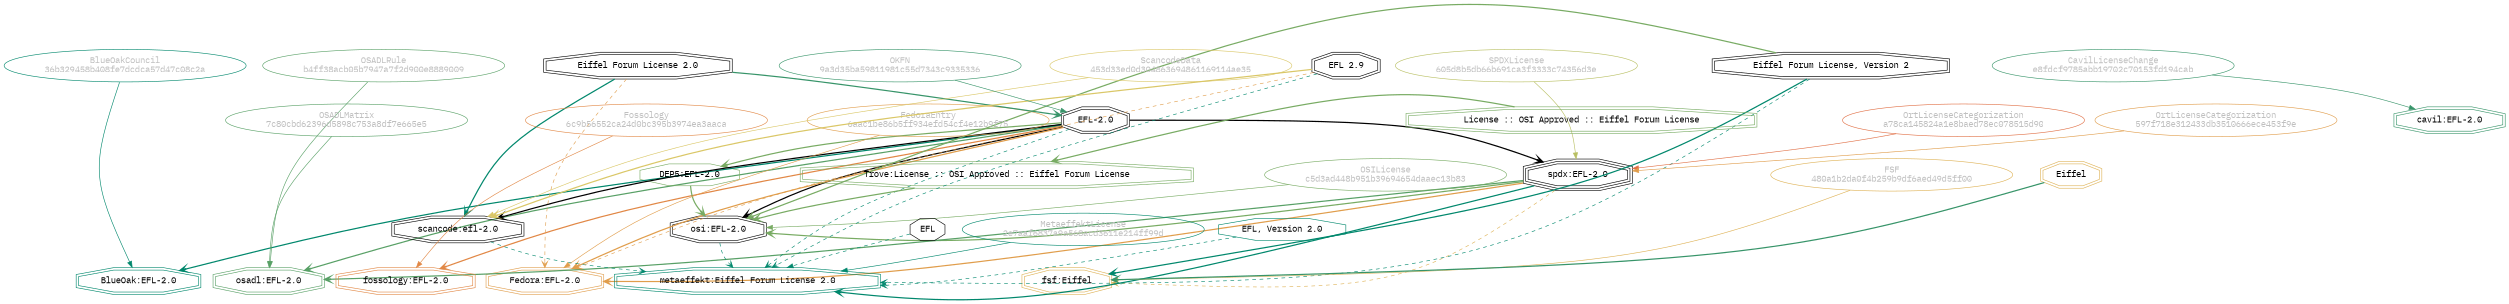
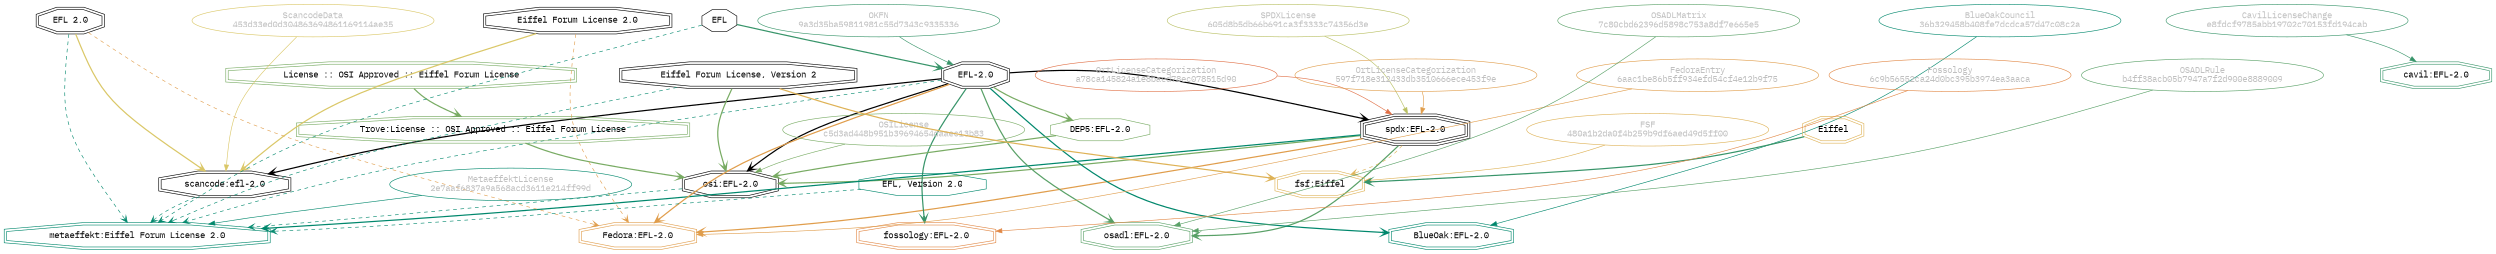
  strict digraph {
    fontname="IBM Plex Mono"
    splines=curved
    node [fontname="IBM Plex Mono" shape=doubleoctagon]
    edge [color="#00876c" fontname="IBM Plex Mono" weight=0.5 arrowhead=vee style=bold]
    n1 [color="#b8bf62" fillcolor="beige;1" fontcolor=gray label="SPDXLicense\n605d8b5db66b691ca3f3333c74356d3e" shape=ellipse]
    n2 [label="spdx:EFL-2.0" shape=tripleoctagon]
    n3 [label="osi:EFL-2.0"]
    n4 [color="#e09d4b" label="Fedora:EFL-2.0"]
    n5 [color="#58a066" label="osadl:EFL-2.0"]
    n6 [color="#deb256" label="fsf:Eiffel"]
    n7 [color="#00876c" label="metaeffekt:Eiffel Forum License 2.0"]
    n8 [label="EFL-2.0"]
    n9 [color="#78ab63" label="DEP5:EFL-2.0" shape=octagon]
    n10 [color="#00876c" label="BlueOak:EFL-2.0"]
    n11 [label="scancode:efl-2.0"]
    n12 [color="#e18745" label="fossology:EFL-2.0"]
    n13 [color="#379469" label="cavil:EFL-2.0"]
    n14 [color="#78ab63" fillcolor="beige;1" fontcolor=gray label="OSILicense\nc5d3ad448b951b39694654daaec13b83" shape=ellipse]
    n15 [label="Eiffel Forum License, Version 2"]
    n16 [color="#78ab63" label="Trove:License :: OSI Approved :: Eiffel Forum License"]
    n17 [color="#78ab63" label="License :: OSI Approved :: Eiffel Forum License"]
    n18 [color="#e09d4b" fillcolor="beige;1" fontcolor=gray label="FedoraEntry\n6aac1be86b5ff934efd54cf4e12b9f75" shape=ellipse]
    n19 [label="Eiffel Forum License 2.0"]
-   n20 [label="EFL 2.9"]
+   n20 [label="EFL 2.0"]
    n21 [color="#00876c" fillcolor="beige;1" fontcolor=gray label="BlueOakCouncil\n36b329458b408fe7dcdca57d47c08c2a" shape=ellipse]
    n22 [color="#58a066" fillcolor="beige;1" fontcolor=gray label="OSADLRule\nb4ff38acb05b7947a7f2d900e8889009" shape=ellipse]
    n23 [color="#58a066" fillcolor="beige;1" fontcolor=gray label="OSADLMatrix\n7c80cbd62396d5898c753a8df7e665e5" shape=ellipse]
    n24 [color="#deb256" fillcolor="beige;1" fontcolor=gray label="FSF\n480a1b2da0f4b259b9df6aed49d5ff00" shape=ellipse]
    n25 [color="#deb256" label=Eiffel]
    n26 [color="#dac767" fillcolor="beige;1" fontcolor=gray label="ScancodeData\n453d33ed0d304863694861169114ae35" shape=ellipse]
    n27 [color="#e18745" fillcolor="beige;1" fontcolor=gray label="Fossology\n6c9b56552ca24d0bc395b3974ea3aaca" shape=ellipse]
    n28 [label=EFL shape=octagon]
    n29 [color="#379469" fillcolor="beige;1" fontcolor=gray label="OKFN\n9a3d35ba59811981c55d7343c9335336" shape=ellipse]
    n30 [color="#e06f45" fillcolor="beige;1" fontcolor=gray label="OrtLicenseCategorization\na78ca145824a1e8baed78ec078515d90" shape=ellipse]
    n31 [color="#e09d4b" fillcolor="beige;1" fontcolor=gray label="OrtLicenseCategorization\n597f718e312433db3510666ece453f9e" shape=ellipse]
    n32 [color="#379469" fillcolor="beige;1" fontcolor=gray label="CavilLicenseChange\ne8fdcf9785abb19702c70153fd194cab" shape=ellipse]
    n33 [color="#00876c" fillcolor="beige;1" fontcolor=gray label="MetaeffektLicense\n2e7aaf6837a9a568acd3611e214ff99d" shape=ellipse]
    n34 [color="#00876c" label="EFL, Version 2.0" shape=octagon]
    n1 -> n2 [color="#b8bf62" arrowhead="" style=""]
    n2 -> n3 [color="#78ab63" weight=0.7]
    n2 -> n4 [color="#e09d4b" weight=0.7]
    n2 -> n5 [color="#58a066" weight=0.7]
    n2 -> n6 [color="#deb256" style=dashed]
    n2 -> n7 [weight=0.7]
    n3 -> n7 [style=dashed]
    n8 -> n2 [weight=0.7 color=""]
    n8 -> n3 [weight=0.7 color=""]
    n8 -> n4 [color="#e09d4b" weight=0.7]
    n8 -> n5 [color="#58a066" weight=0.7]
    n8 -> n7 [style=dashed]
    n8 -> n9 [color="#78ab63" weight=0.7]
    n8 -> n10 [weight=0.7]
    n8 -> n11 [weight=0.7 color=""]
-   n8 -> n12 [color="#e18745" weight=0.7]
+   n8 -> n12 [color="#379469" weight=0.7]
    n9 -> n3 [color="#78ab63" weight=0.7]
    n11 -> n7 [style=dashed]
    n14 -> n3 [color="#78ab63" arrowhead="" style=""]
    n15 -> n3 [color="#78ab63" weight=0.7]
-   n15 -> n6 [weight=0.7]
+   n15 -> n6 [color="#deb256" weight=0.7]
    n15 -> n7 [style=dashed]
    n16 -> n3 [color="#78ab63" weight=0.7]
    n17 -> n16 [color="#78ab63" weight=0.7]
    n18 -> n4 [color="#e09d4b" arrowhead="" style=""]
    n19 -> n4 [color="#e09d4b" style=dashed]
-   n19 -> n8 [color="#379469" weight=0.7]
-   n19 -> n11 [weight=0.7]
+   n28 -> n8 [color="#379469" weight=0.7]
+   n19 -> n11 [color="#dac767" weight=0.7]
    n20 -> n4 [color="#e09d4b" style=dashed]
    n20 -> n7 [style=dashed]
    n20 -> n11 [color="#dac767" weight=0.7]
    n21 -> n10 [arrowhead="" style=""]
    n22 -> n5 [color="#58a066" arrowhead="" style=""]
    n23 -> n5 [color="#58a066" arrowhead="" style=""]
    n24 -> n6 [color="#deb256" arrowhead="" style=""]
    n25 -> n6 [color="#379469" weight=0.7]
    n26 -> n11 [color="#dac767" arrowhead="" style=""]
    n27 -> n12 [color="#e18745" arrowhead="" style=""]
-   n28 -> n7 [arrowhead=normal style=dashed]
+   n28 -> n7 [style=dashed]
    n29 -> n8 [color="#379469" arrowhead="" style=""]
    n30 -> n2 [color="#e06f45" arrowhead="" style=""]
    n31 -> n2 [color="#e09d4b" arrowhead="" style=""]
    n32 -> n13 [color="#379469" arrowhead="" style=""]
    n33 -> n7 [arrowhead="" style=""]
    n34 -> n7 [style=dashed]
  }
